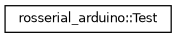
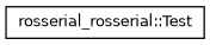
  digraph {
    rankdir=LR
-   n1 [color=black fillcolor=white fontname=Helvetica fontsize=10 height=0.2 label="rosserial_arduino::Test" shape=record style=filled width=0.4]
+   n1 [color=black fillcolor=white fontname=Helvetica fontsize=10 height=0.2 label="rosserial_rosserial::Test" shape=record style=filled width=0.4]
  }
